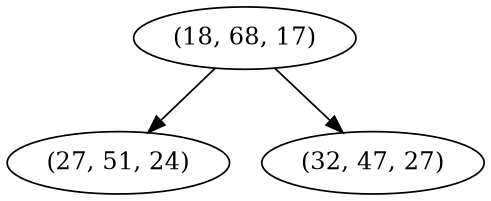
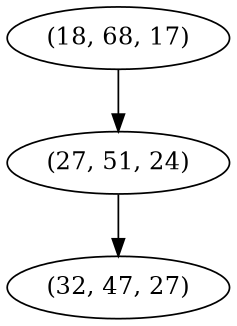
  digraph {
    n1 [label="(18, 68, 17)"]
    "(27, 51, 24)"
    "(32, 47, 27)"
    n1 -> "(27, 51, 24)"
-   n1 -> "(32, 47, 27)"
+   "(27, 51, 24)" -> "(32, 47, 27)"
  }
